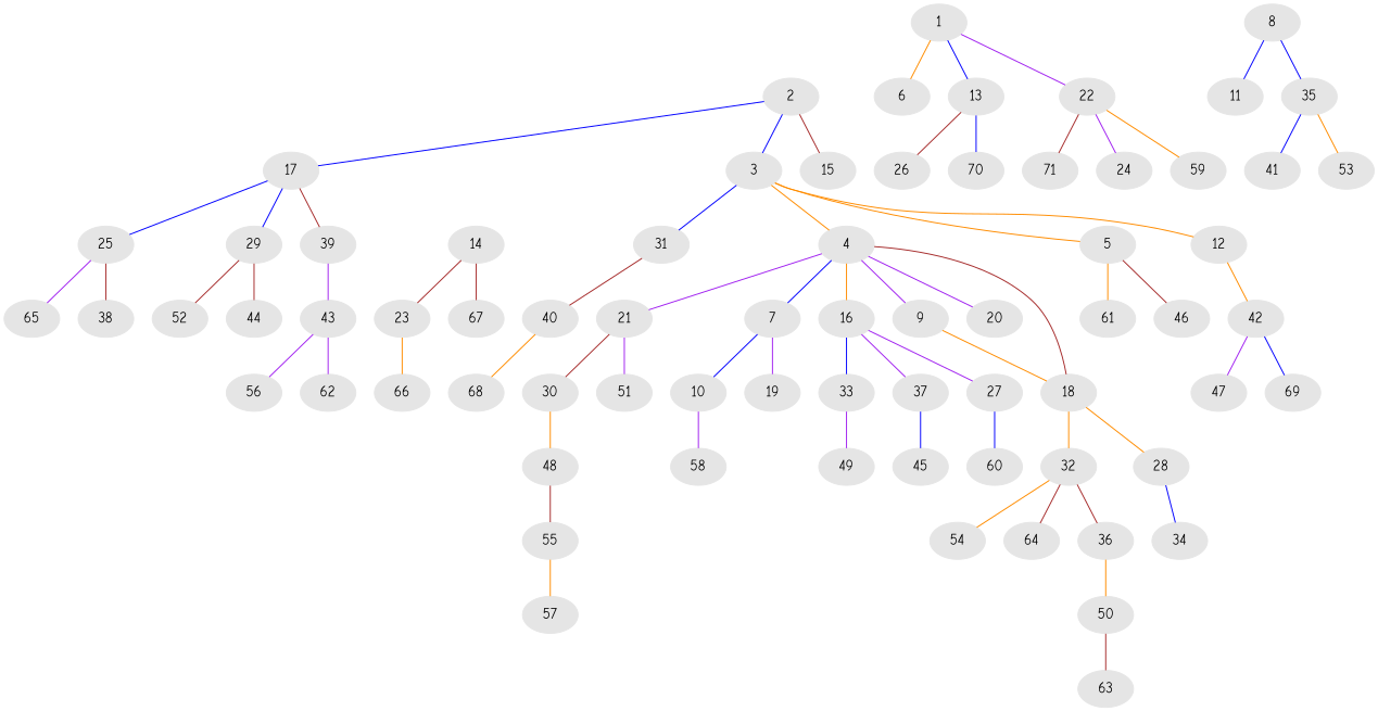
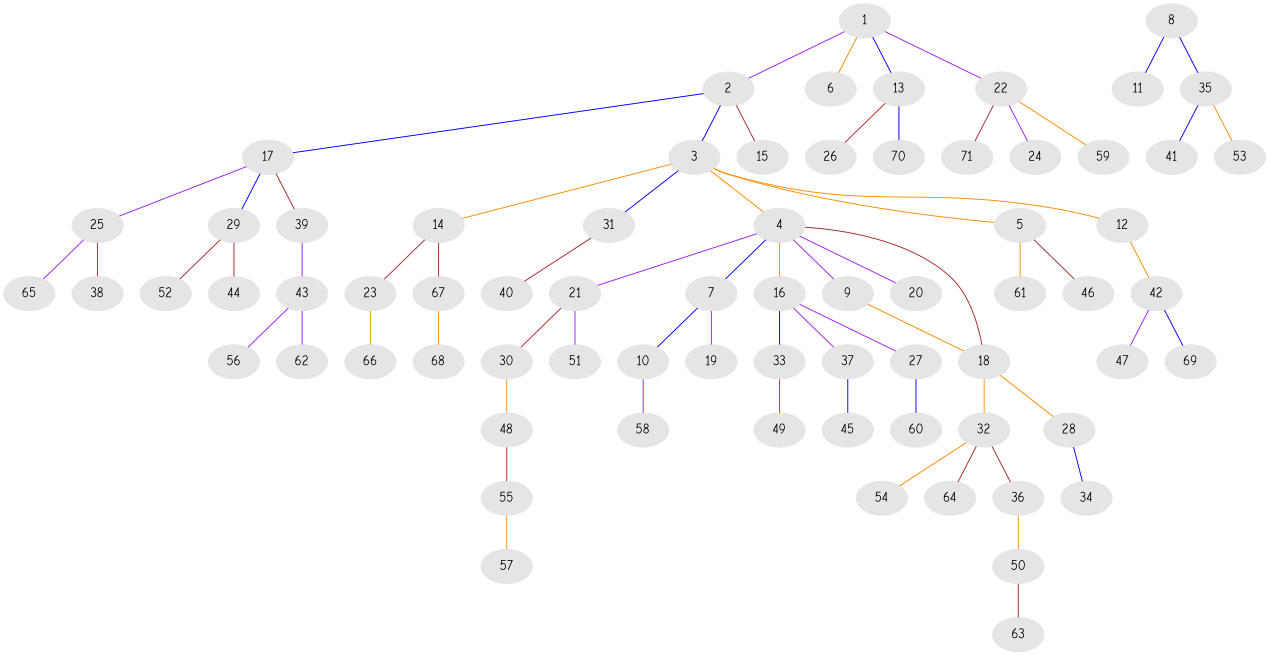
  graph {
    fontname="Comic Neue"
    node [color=gray90 fontname="Comic Neue" style=filled]
    edge [color=darkorange fontname="Comic Neue"]
    1
    2
    6
    13
    22
    3
    15
    17
    26
    70
    24
    59
    71
    4
    5
    12
    14
    31
    25
    29
    39
    7
    9
    16
    20
    21
    18
    46
    61
    42
    23
    67
    40
    10
    19
    8
    11
    35
    27
    33
    37
    30
    51
    58
    41
    53
    28
    32
    47
    69
    66
    60
    49
    45
    38
    65
    44
    52
    43
    34
    36
    54
    64
    48
    55
    68
    50
    63
    56
    62
    57
+   1 -- 2 [color=purple]
    1 -- 6
    1 -- 13 [color=blue]
    1 -- 22 [color=purple]
    2 -- 3 [color=blue]
    2 -- 15 [color=brown]
    2 -- 17 [color=blue]
    13 -- 26 [color=brown]
    13 -- 70 [color=blue]
    22 -- 24 [color=purple]
    22 -- 59
    22 -- 71 [color=brown]
    3 -- 4
    3 -- 5
    3 -- 12
+   3 -- 14
    3 -- 31 [color=blue]
-   17 -- 25 [color=blue]
+   17 -- 25 [color=purple]
    17 -- 29 [color=blue]
    17 -- 39 [color=brown]
    4 -- 7 [color=blue]
    4 -- 9 [color=purple]
    4 -- 16
    4 -- 20 [color=purple]
    4 -- 21 [color=purple]
    4 -- 18 [color=brown]
    5 -- 46 [color=brown]
    5 -- 61
    12 -- 42
    14 -- 23 [color=brown]
    14 -- 67 [color=brown]
    31 -- 40 [color=brown]
    25 -- 38 [color=brown]
    25 -- 65 [color=purple]
    29 -- 44 [color=brown]
    29 -- 52 [color=brown]
    39 -- 43 [color=purple]
    7 -- 10 [color=blue]
    7 -- 19 [color=purple]
    9 -- 18
    16 -- 27 [color=purple]
    16 -- 33 [color=blue]
    16 -- 37 [color=purple]
    21 -- 30 [color=brown]
    21 -- 51 [color=purple]
    18 -- 28
    18 -- 32
    42 -- 47 [color=purple]
    42 -- 69 [color=blue]
    23 -- 66
-   40 -- 68
+   67 -- 68
    10 -- 58 [color=purple]
    8 -- 11 [color=blue]
    8 -- 35 [color=blue]
    35 -- 41 [color=blue]
    35 -- 53
    27 -- 60 [color=blue]
    33 -- 49 [color=purple]
    37 -- 45 [color=blue]
    30 -- 48
    28 -- 34 [color=blue]
    32 -- 36 [color=brown]
    32 -- 54
    32 -- 64 [color=brown]
    43 -- 56 [color=purple]
    43 -- 62 [color=purple]
    36 -- 50
    48 -- 55 [color=brown]
    55 -- 57
    50 -- 63 [color=brown]
  }
